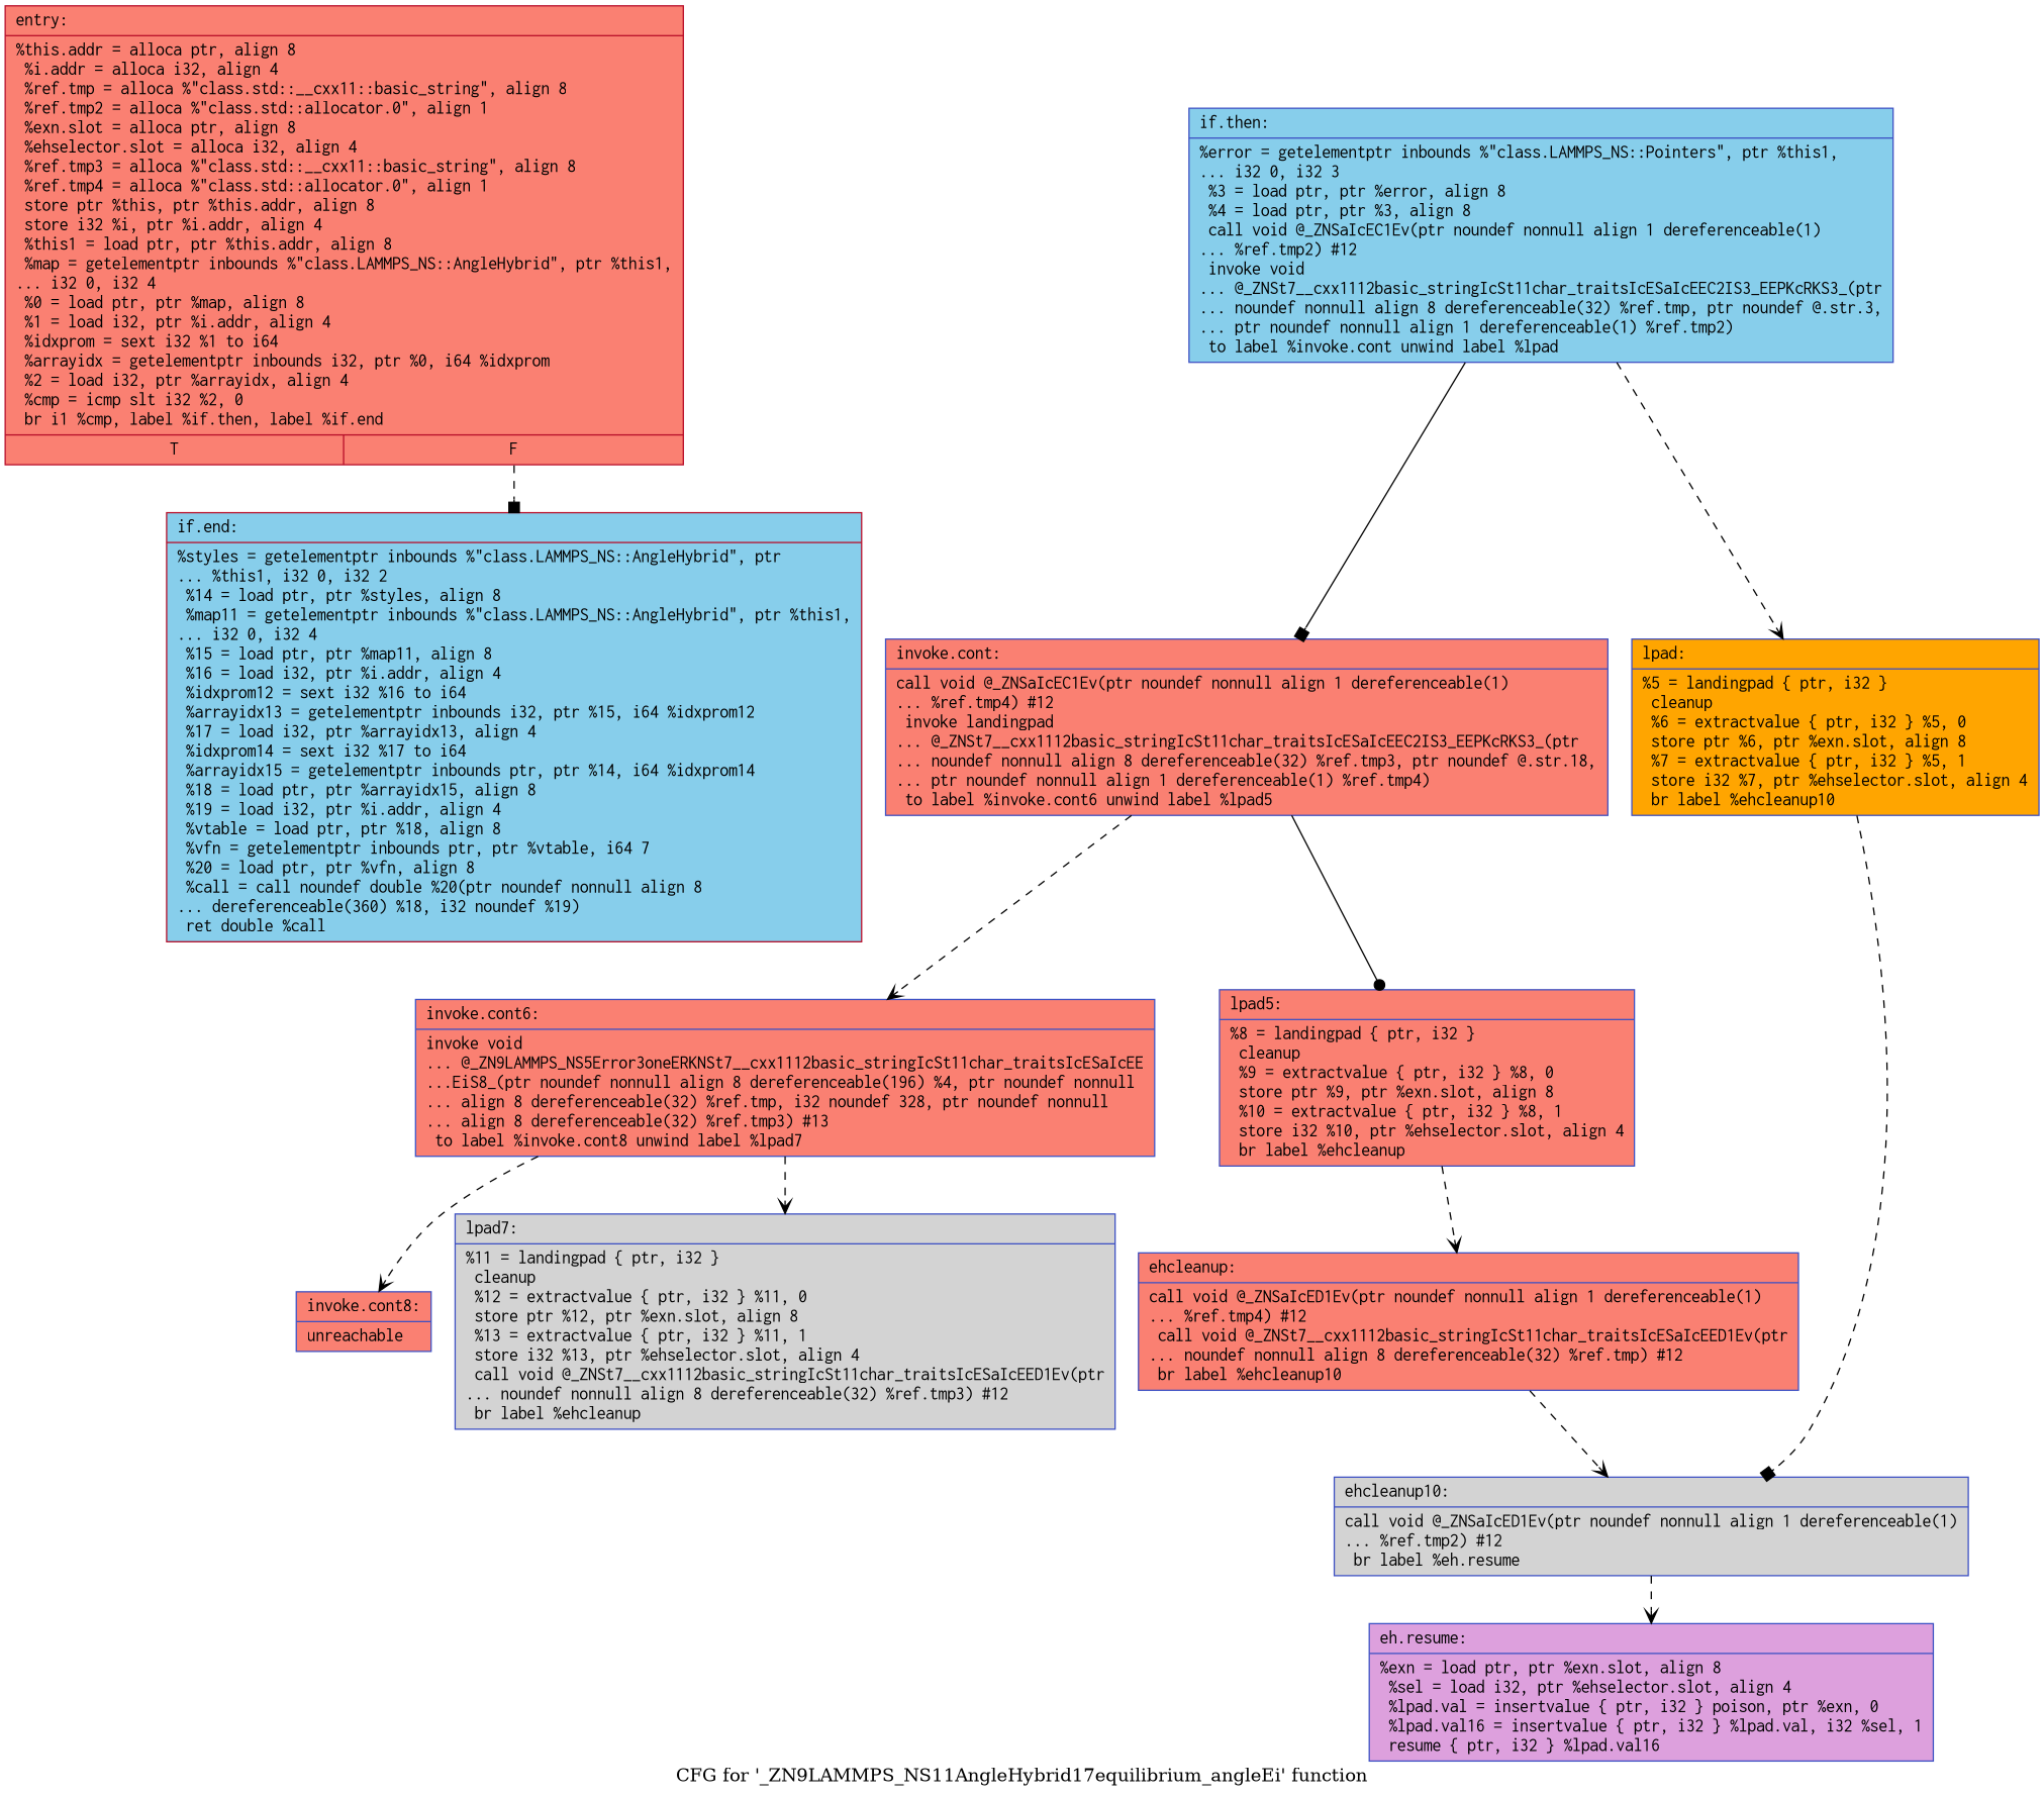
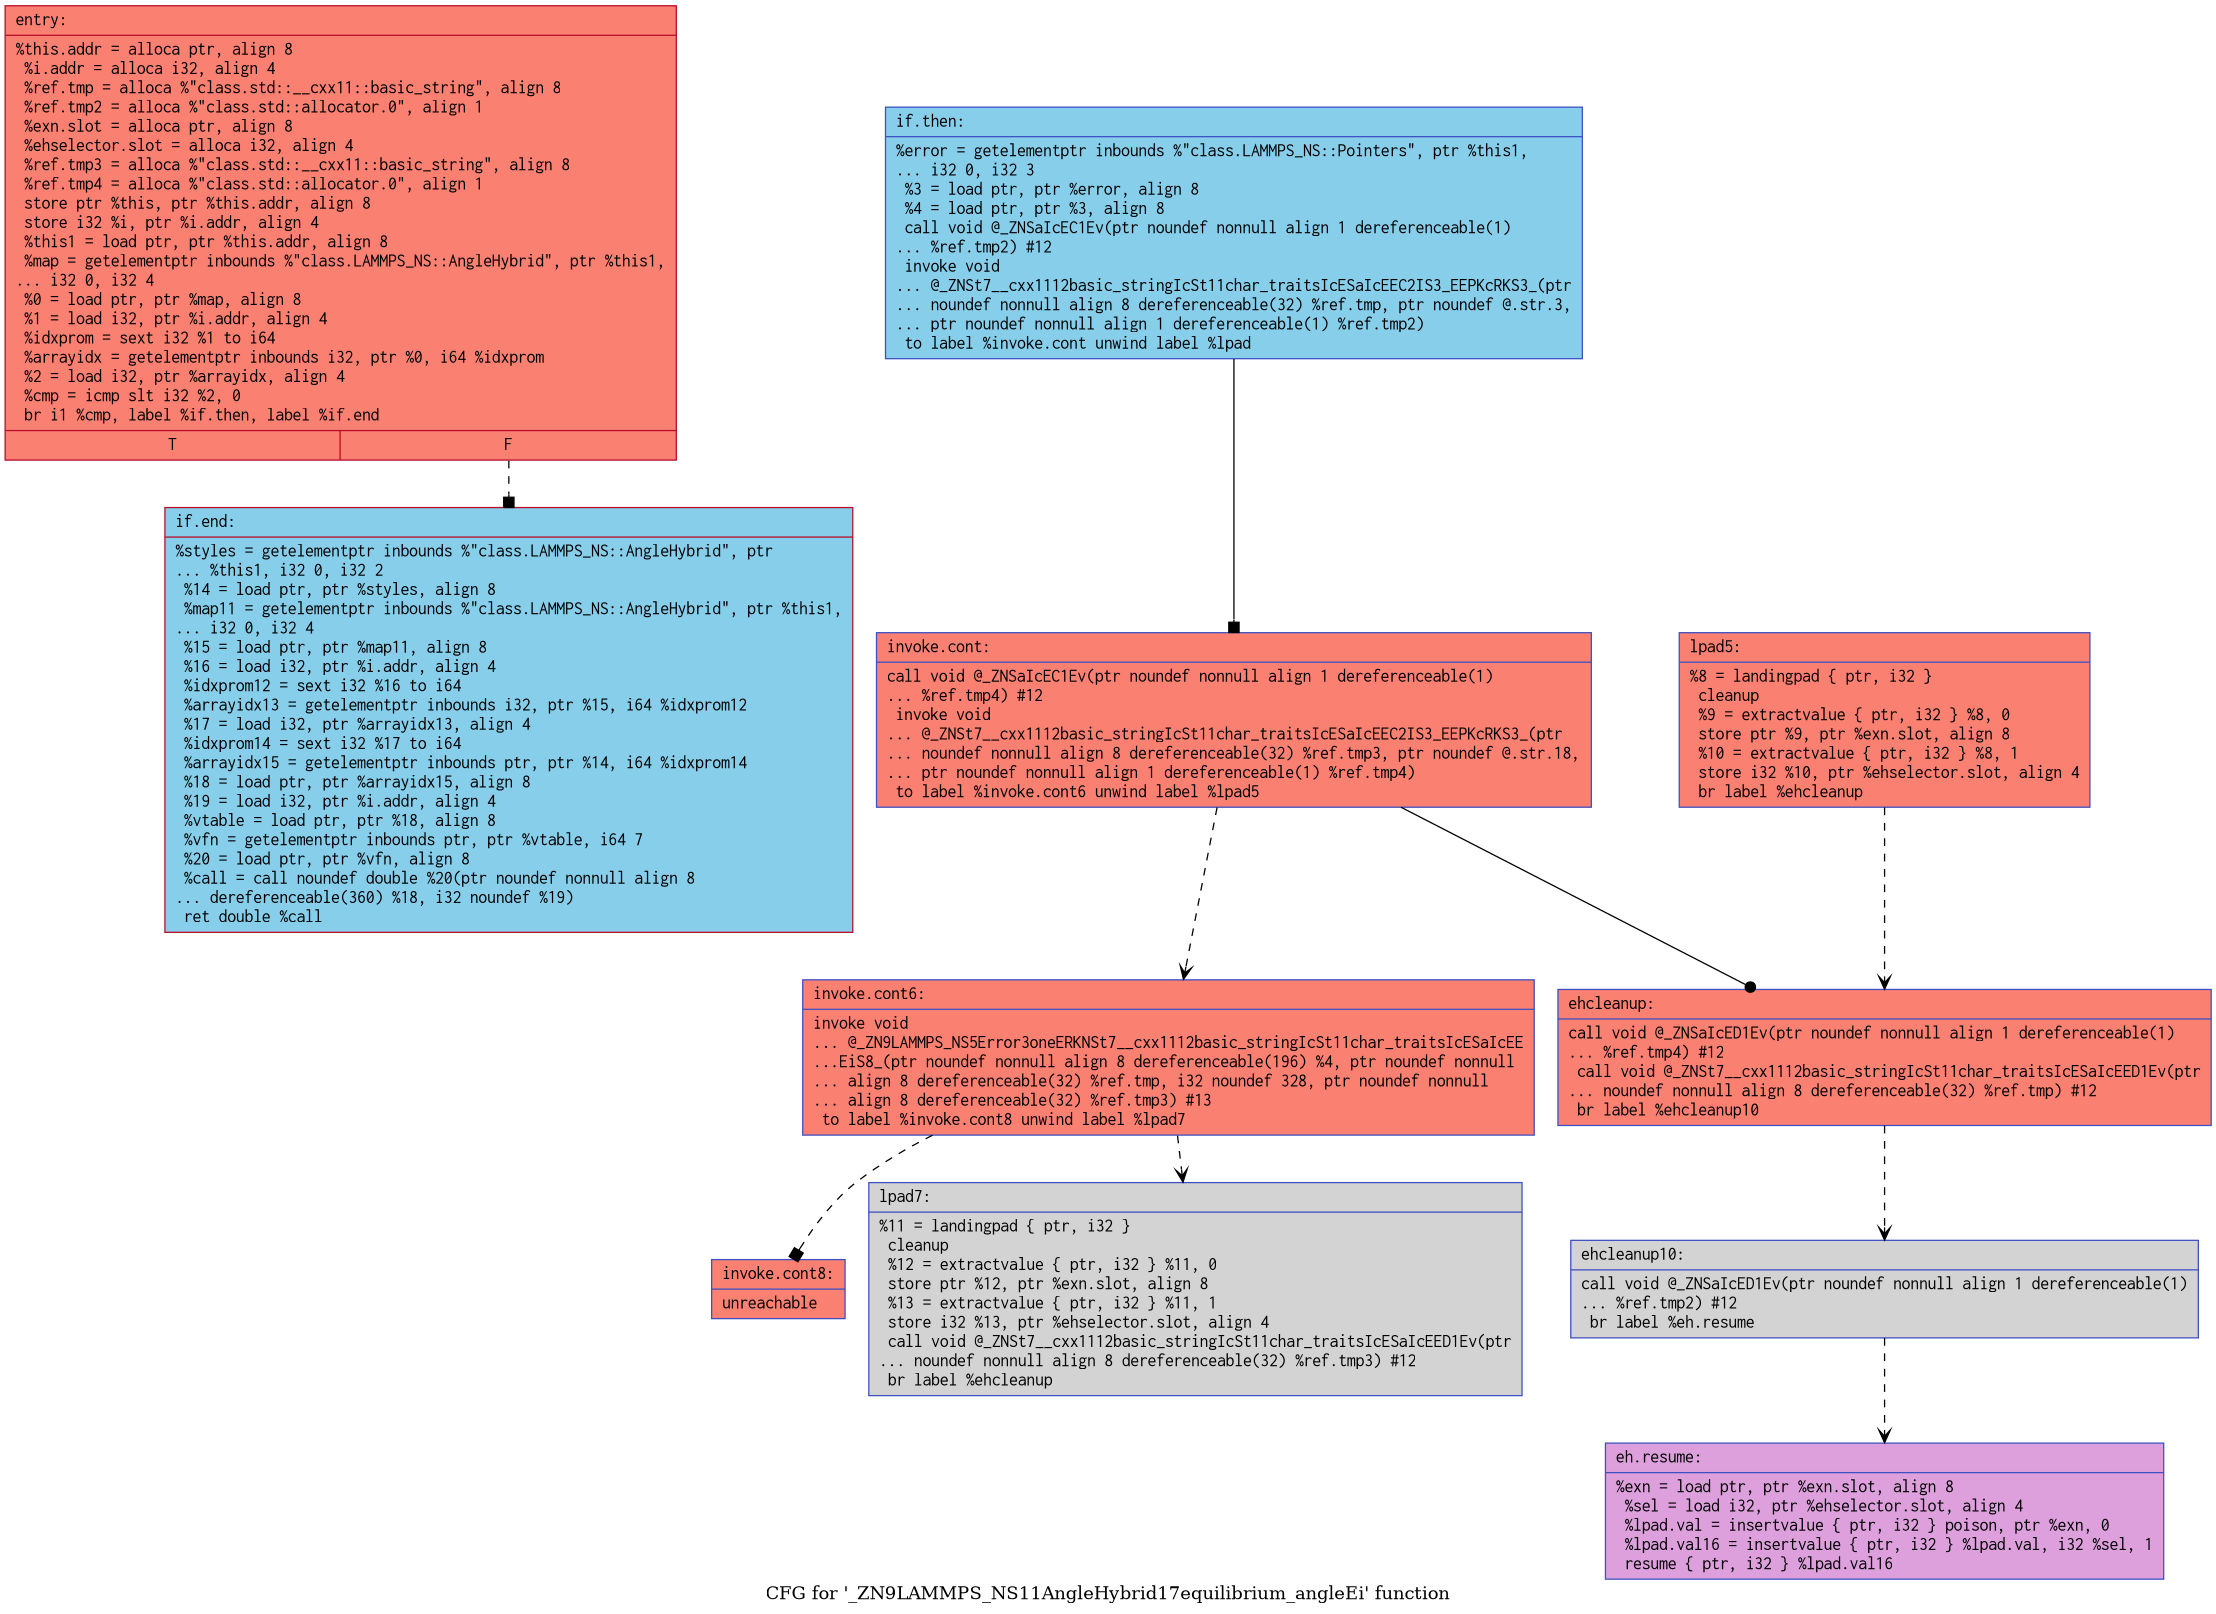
  digraph {
    label="CFG for '_ZN9LAMMPS_NS11AngleHybrid17equilibrium_angleEi' function"
    node [color="#3d50c3ff" fillcolor=salmon fontname=Courier shape=record style=filled]
    edge [arrowhead=vee style=dashed]
    n1 [color="#b70d28ff" label="{entry:\l|  %this.addr = alloca ptr, align 8\l  %i.addr = alloca i32, align 4\l  %ref.tmp = alloca %\"class.std::__cxx11::basic_string\", align 8\l  %ref.tmp2 = alloca %\"class.std::allocator.0\", align 1\l  %exn.slot = alloca ptr, align 8\l  %ehselector.slot = alloca i32, align 4\l  %ref.tmp3 = alloca %\"class.std::__cxx11::basic_string\", align 8\l  %ref.tmp4 = alloca %\"class.std::allocator.0\", align 1\l  store ptr %this, ptr %this.addr, align 8\l  store i32 %i, ptr %i.addr, align 4\l  %this1 = load ptr, ptr %this.addr, align 8\l  %map = getelementptr inbounds %\"class.LAMMPS_NS::AngleHybrid\", ptr %this1,\l... i32 0, i32 4\l  %0 = load ptr, ptr %map, align 8\l  %1 = load i32, ptr %i.addr, align 4\l  %idxprom = sext i32 %1 to i64\l  %arrayidx = getelementptr inbounds i32, ptr %0, i64 %idxprom\l  %2 = load i32, ptr %arrayidx, align 4\l  %cmp = icmp slt i32 %2, 0\l  br i1 %cmp, label %if.then, label %if.end\l|{<s0>T|<s1>F}}"]
    n2 [color="#b70d28ff" fillcolor=skyblue label="{if.end:\l|  %styles = getelementptr inbounds %\"class.LAMMPS_NS::AngleHybrid\", ptr\l... %this1, i32 0, i32 2\l  %14 = load ptr, ptr %styles, align 8\l  %map11 = getelementptr inbounds %\"class.LAMMPS_NS::AngleHybrid\", ptr %this1,\l... i32 0, i32 4\l  %15 = load ptr, ptr %map11, align 8\l  %16 = load i32, ptr %i.addr, align 4\l  %idxprom12 = sext i32 %16 to i64\l  %arrayidx13 = getelementptr inbounds i32, ptr %15, i64 %idxprom12\l  %17 = load i32, ptr %arrayidx13, align 4\l  %idxprom14 = sext i32 %17 to i64\l  %arrayidx15 = getelementptr inbounds ptr, ptr %14, i64 %idxprom14\l  %18 = load ptr, ptr %arrayidx15, align 8\l  %19 = load i32, ptr %i.addr, align 4\l  %vtable = load ptr, ptr %18, align 8\l  %vfn = getelementptr inbounds ptr, ptr %vtable, i64 7\l  %20 = load ptr, ptr %vfn, align 8\l  %call = call noundef double %20(ptr noundef nonnull align 8\l... dereferenceable(360) %18, i32 noundef %19)\l  ret double %call\l}"]
    n3 [fillcolor=skyblue label="{if.then:\l|  %error = getelementptr inbounds %\"class.LAMMPS_NS::Pointers\", ptr %this1,\l... i32 0, i32 3\l  %3 = load ptr, ptr %error, align 8\l  %4 = load ptr, ptr %3, align 8\l  call void @_ZNSaIcEC1Ev(ptr noundef nonnull align 1 dereferenceable(1)\l... %ref.tmp2) #12\l  invoke void\l... @_ZNSt7__cxx1112basic_stringIcSt11char_traitsIcESaIcEEC2IS3_EEPKcRKS3_(ptr\l... noundef nonnull align 8 dereferenceable(32) %ref.tmp, ptr noundef @.str.3,\l... ptr noundef nonnull align 1 dereferenceable(1) %ref.tmp2)\l          to label %invoke.cont unwind label %lpad\l}"]
-   n4 [label="{invoke.cont:\l|  call void @_ZNSaIcEC1Ev(ptr noundef nonnull align 1 dereferenceable(1)\l... %ref.tmp4) #12\l  invoke landingpad\l... @_ZNSt7__cxx1112basic_stringIcSt11char_traitsIcESaIcEEC2IS3_EEPKcRKS3_(ptr\l... noundef nonnull align 8 dereferenceable(32) %ref.tmp3, ptr noundef @.str.18,\l... ptr noundef nonnull align 1 dereferenceable(1) %ref.tmp4)\l          to label %invoke.cont6 unwind label %lpad5\l}"]
-   n5 [fillcolor=orange label="{lpad:\l|  %5 = landingpad \{ ptr, i32 \}\l          cleanup\l  %6 = extractvalue \{ ptr, i32 \} %5, 0\l  store ptr %6, ptr %exn.slot, align 8\l  %7 = extractvalue \{ ptr, i32 \} %5, 1\l  store i32 %7, ptr %ehselector.slot, align 4\l  br label %ehcleanup10\l}"]
+   n4 [label="{invoke.cont:\l|  call void @_ZNSaIcEC1Ev(ptr noundef nonnull align 1 dereferenceable(1)\l... %ref.tmp4) #12\l  invoke void\l... @_ZNSt7__cxx1112basic_stringIcSt11char_traitsIcESaIcEEC2IS3_EEPKcRKS3_(ptr\l... noundef nonnull align 8 dereferenceable(32) %ref.tmp3, ptr noundef @.str.18,\l... ptr noundef nonnull align 1 dereferenceable(1) %ref.tmp4)\l          to label %invoke.cont6 unwind label %lpad5\l}"]
    n6 [label="{invoke.cont6:\l|  invoke void\l... @_ZN9LAMMPS_NS5Error3oneERKNSt7__cxx1112basic_stringIcSt11char_traitsIcESaIcEE\l...EiS8_(ptr noundef nonnull align 8 dereferenceable(196) %4, ptr noundef nonnull\l... align 8 dereferenceable(32) %ref.tmp, i32 noundef 328, ptr noundef nonnull\l... align 8 dereferenceable(32) %ref.tmp3) #13\l          to label %invoke.cont8 unwind label %lpad7\l}"]
    n7 [label="{lpad5:\l|  %8 = landingpad \{ ptr, i32 \}\l          cleanup\l  %9 = extractvalue \{ ptr, i32 \} %8, 0\l  store ptr %9, ptr %exn.slot, align 8\l  %10 = extractvalue \{ ptr, i32 \} %8, 1\l  store i32 %10, ptr %ehselector.slot, align 4\l  br label %ehcleanup\l}"]
    n8 [fillcolor=lightgrey label="{ehcleanup10:\l|  call void @_ZNSaIcED1Ev(ptr noundef nonnull align 1 dereferenceable(1)\l... %ref.tmp2) #12\l  br label %eh.resume\l}"]
    n9 [label="{invoke.cont8:\l|  unreachable\l}"]
    n10 [fillcolor=lightgrey label="{lpad7:\l|  %11 = landingpad \{ ptr, i32 \}\l          cleanup\l  %12 = extractvalue \{ ptr, i32 \} %11, 0\l  store ptr %12, ptr %exn.slot, align 8\l  %13 = extractvalue \{ ptr, i32 \} %11, 1\l  store i32 %13, ptr %ehselector.slot, align 4\l  call void @_ZNSt7__cxx1112basic_stringIcSt11char_traitsIcESaIcEED1Ev(ptr\l... noundef nonnull align 8 dereferenceable(32) %ref.tmp3) #12\l  br label %ehcleanup\l}"]
    n11 [label="{ehcleanup:\l|  call void @_ZNSaIcED1Ev(ptr noundef nonnull align 1 dereferenceable(1)\l... %ref.tmp4) #12\l  call void @_ZNSt7__cxx1112basic_stringIcSt11char_traitsIcESaIcEED1Ev(ptr\l... noundef nonnull align 8 dereferenceable(32) %ref.tmp) #12\l  br label %ehcleanup10\l}"]
    n12 [fillcolor=plum label="{eh.resume:\l|  %exn = load ptr, ptr %exn.slot, align 8\l  %sel = load i32, ptr %ehselector.slot, align 4\l  %lpad.val = insertvalue \{ ptr, i32 \} poison, ptr %exn, 0\l  %lpad.val16 = insertvalue \{ ptr, i32 \} %lpad.val, i32 %sel, 1\l  resume \{ ptr, i32 \} %lpad.val16\l}"]
    n1 -> n2 [arrowhead=box tailport=s1]
    n3 -> n4 [arrowhead=box style=solid]
-   n3 -> n5
    n4 -> n6
-   n4 -> n7 [arrowhead=dot style=solid]
-   n5 -> n8 [arrowhead=box]
-   n6 -> n9
+   n4 -> n11 [arrowhead=dot style=solid]
+   n6 -> n9 [arrowhead=box]
    n6 -> n10
    n7 -> n11
    n8 -> n12
    n11 -> n8
  }
